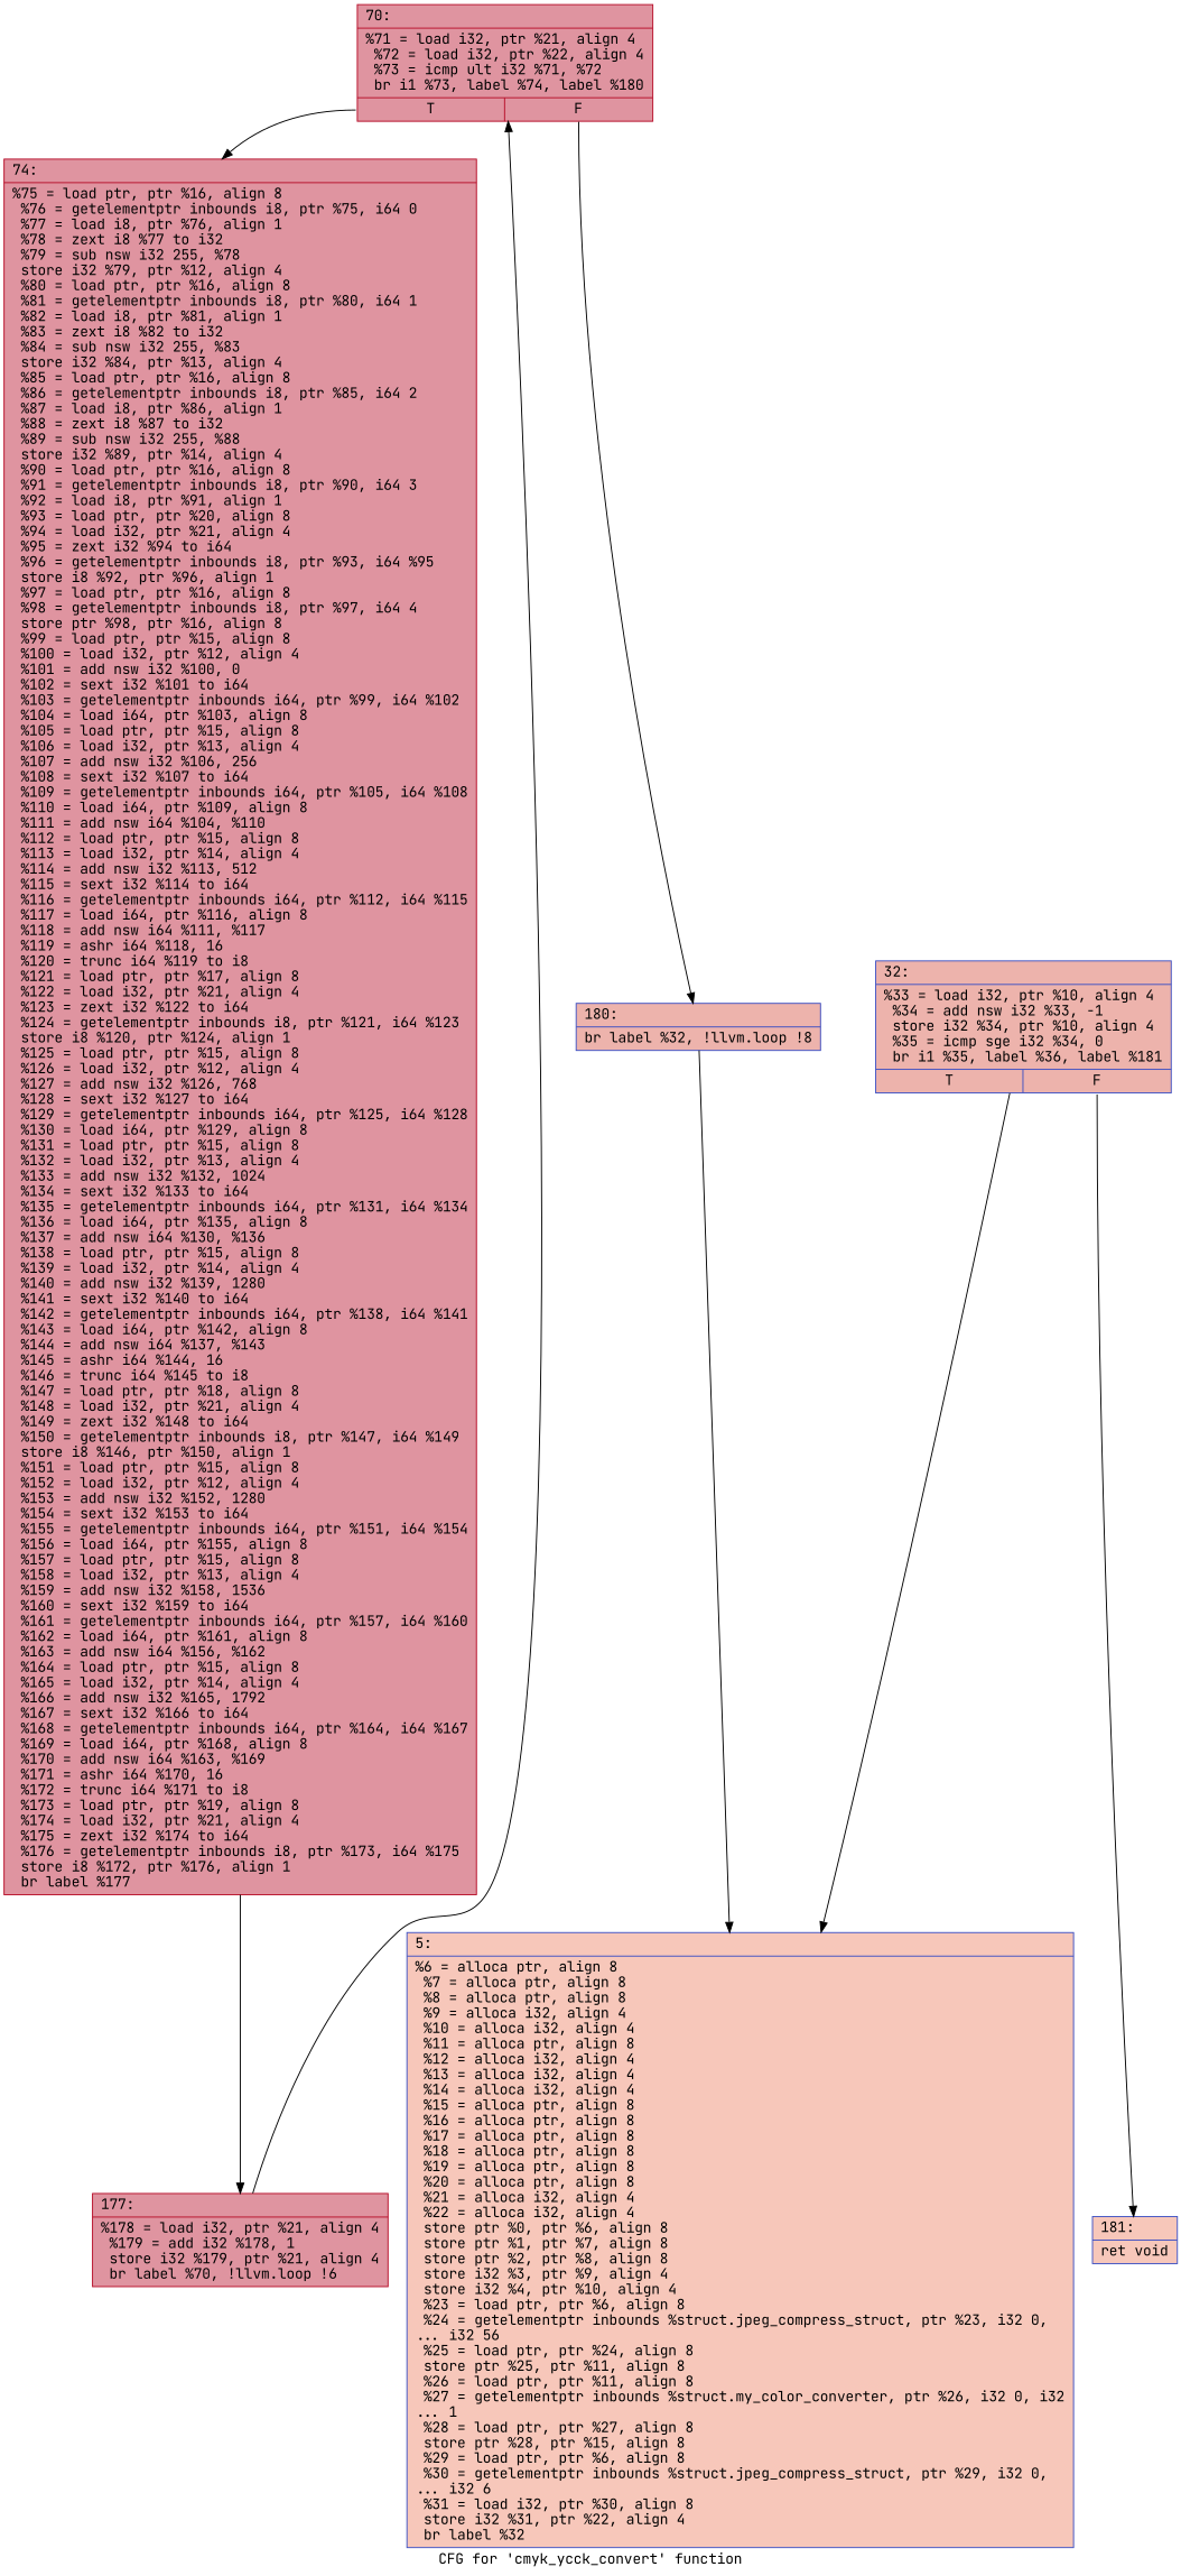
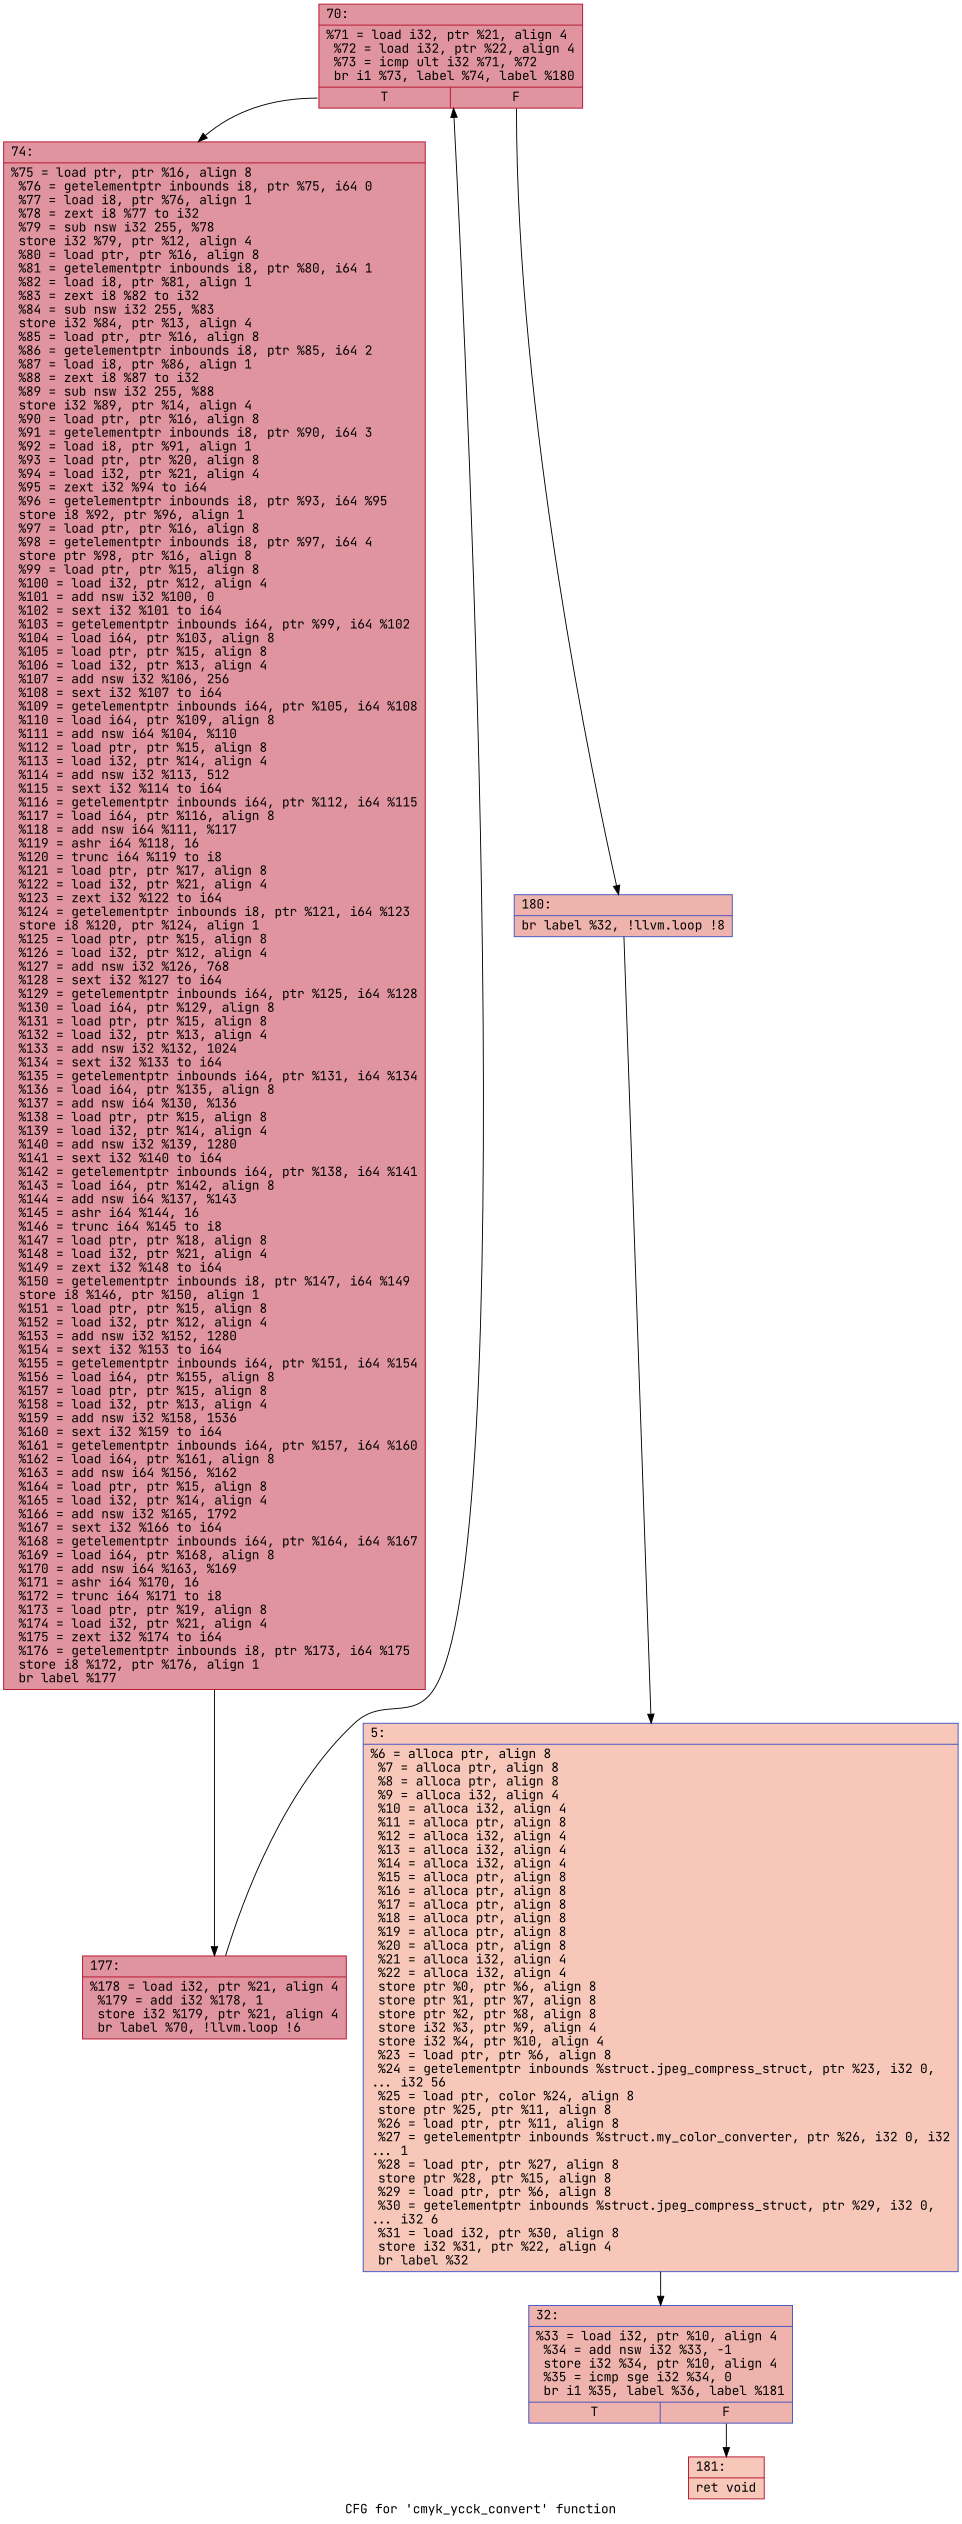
  digraph {
    fontname="JetBrains Mono"
    label="CFG for 'cmyk_ycck_convert' function"
    node [color="#3d50c3ff" fillcolor="#b70d2870" fontname="JetBrains Mono" shape=record style=filled]
    edge [fontname="JetBrains Mono"]
-   n1 [fillcolor="#ec7f6370" label="{5:\l|  %6 = alloca ptr, align 8\l  %7 = alloca ptr, align 8\l  %8 = alloca ptr, align 8\l  %9 = alloca i32, align 4\l  %10 = alloca i32, align 4\l  %11 = alloca ptr, align 8\l  %12 = alloca i32, align 4\l  %13 = alloca i32, align 4\l  %14 = alloca i32, align 4\l  %15 = alloca ptr, align 8\l  %16 = alloca ptr, align 8\l  %17 = alloca ptr, align 8\l  %18 = alloca ptr, align 8\l  %19 = alloca ptr, align 8\l  %20 = alloca ptr, align 8\l  %21 = alloca i32, align 4\l  %22 = alloca i32, align 4\l  store ptr %0, ptr %6, align 8\l  store ptr %1, ptr %7, align 8\l  store ptr %2, ptr %8, align 8\l  store i32 %3, ptr %9, align 4\l  store i32 %4, ptr %10, align 4\l  %23 = load ptr, ptr %6, align 8\l  %24 = getelementptr inbounds %struct.jpeg_compress_struct, ptr %23, i32 0,\l... i32 56\l  %25 = load ptr, ptr %24, align 8\l  store ptr %25, ptr %11, align 8\l  %26 = load ptr, ptr %11, align 8\l  %27 = getelementptr inbounds %struct.my_color_converter, ptr %26, i32 0, i32\l... 1\l  %28 = load ptr, ptr %27, align 8\l  store ptr %28, ptr %15, align 8\l  %29 = load ptr, ptr %6, align 8\l  %30 = getelementptr inbounds %struct.jpeg_compress_struct, ptr %29, i32 0,\l... i32 6\l  %31 = load i32, ptr %30, align 8\l  store i32 %31, ptr %22, align 4\l  br label %32\l}"]
+   n1 [fillcolor="#ec7f6370" label="{5:\l|  %6 = alloca ptr, align 8\l  %7 = alloca ptr, align 8\l  %8 = alloca ptr, align 8\l  %9 = alloca i32, align 4\l  %10 = alloca i32, align 4\l  %11 = alloca ptr, align 8\l  %12 = alloca i32, align 4\l  %13 = alloca i32, align 4\l  %14 = alloca i32, align 4\l  %15 = alloca ptr, align 8\l  %16 = alloca ptr, align 8\l  %17 = alloca ptr, align 8\l  %18 = alloca ptr, align 8\l  %19 = alloca ptr, align 8\l  %20 = alloca ptr, align 8\l  %21 = alloca i32, align 4\l  %22 = alloca i32, align 4\l  store ptr %0, ptr %6, align 8\l  store ptr %1, ptr %7, align 8\l  store ptr %2, ptr %8, align 8\l  store i32 %3, ptr %9, align 4\l  store i32 %4, ptr %10, align 4\l  %23 = load ptr, ptr %6, align 8\l  %24 = getelementptr inbounds %struct.jpeg_compress_struct, ptr %23, i32 0,\l... i32 56\l  %25 = load ptr, color %24, align 8\l  store ptr %25, ptr %11, align 8\l  %26 = load ptr, ptr %11, align 8\l  %27 = getelementptr inbounds %struct.my_color_converter, ptr %26, i32 0, i32\l... 1\l  %28 = load ptr, ptr %27, align 8\l  store ptr %28, ptr %15, align 8\l  %29 = load ptr, ptr %6, align 8\l  %30 = getelementptr inbounds %struct.jpeg_compress_struct, ptr %29, i32 0,\l... i32 6\l  %31 = load i32, ptr %30, align 8\l  store i32 %31, ptr %22, align 4\l  br label %32\l}"]
    n2 [fillcolor="#d6524470" label="{32:\l|  %33 = load i32, ptr %10, align 4\l  %34 = add nsw i32 %33, -1\l  store i32 %34, ptr %10, align 4\l  %35 = icmp sge i32 %34, 0\l  br i1 %35, label %36, label %181\l|{<s0>T|<s1>F}}"]
-   n3 [fillcolor="#ec7f6370" label="{181:\l|  ret void\l}"]
+   n3 [color="#b70d28ff" fillcolor="#ec7f6370" label="{181:\l|  ret void\l}"]
    n4 [color="#b70d28ff" label="{70:\l|  %71 = load i32, ptr %21, align 4\l  %72 = load i32, ptr %22, align 4\l  %73 = icmp ult i32 %71, %72\l  br i1 %73, label %74, label %180\l|{<s0>T|<s1>F}}"]
    n5 [color="#b70d28ff" label="{74:\l|  %75 = load ptr, ptr %16, align 8\l  %76 = getelementptr inbounds i8, ptr %75, i64 0\l  %77 = load i8, ptr %76, align 1\l  %78 = zext i8 %77 to i32\l  %79 = sub nsw i32 255, %78\l  store i32 %79, ptr %12, align 4\l  %80 = load ptr, ptr %16, align 8\l  %81 = getelementptr inbounds i8, ptr %80, i64 1\l  %82 = load i8, ptr %81, align 1\l  %83 = zext i8 %82 to i32\l  %84 = sub nsw i32 255, %83\l  store i32 %84, ptr %13, align 4\l  %85 = load ptr, ptr %16, align 8\l  %86 = getelementptr inbounds i8, ptr %85, i64 2\l  %87 = load i8, ptr %86, align 1\l  %88 = zext i8 %87 to i32\l  %89 = sub nsw i32 255, %88\l  store i32 %89, ptr %14, align 4\l  %90 = load ptr, ptr %16, align 8\l  %91 = getelementptr inbounds i8, ptr %90, i64 3\l  %92 = load i8, ptr %91, align 1\l  %93 = load ptr, ptr %20, align 8\l  %94 = load i32, ptr %21, align 4\l  %95 = zext i32 %94 to i64\l  %96 = getelementptr inbounds i8, ptr %93, i64 %95\l  store i8 %92, ptr %96, align 1\l  %97 = load ptr, ptr %16, align 8\l  %98 = getelementptr inbounds i8, ptr %97, i64 4\l  store ptr %98, ptr %16, align 8\l  %99 = load ptr, ptr %15, align 8\l  %100 = load i32, ptr %12, align 4\l  %101 = add nsw i32 %100, 0\l  %102 = sext i32 %101 to i64\l  %103 = getelementptr inbounds i64, ptr %99, i64 %102\l  %104 = load i64, ptr %103, align 8\l  %105 = load ptr, ptr %15, align 8\l  %106 = load i32, ptr %13, align 4\l  %107 = add nsw i32 %106, 256\l  %108 = sext i32 %107 to i64\l  %109 = getelementptr inbounds i64, ptr %105, i64 %108\l  %110 = load i64, ptr %109, align 8\l  %111 = add nsw i64 %104, %110\l  %112 = load ptr, ptr %15, align 8\l  %113 = load i32, ptr %14, align 4\l  %114 = add nsw i32 %113, 512\l  %115 = sext i32 %114 to i64\l  %116 = getelementptr inbounds i64, ptr %112, i64 %115\l  %117 = load i64, ptr %116, align 8\l  %118 = add nsw i64 %111, %117\l  %119 = ashr i64 %118, 16\l  %120 = trunc i64 %119 to i8\l  %121 = load ptr, ptr %17, align 8\l  %122 = load i32, ptr %21, align 4\l  %123 = zext i32 %122 to i64\l  %124 = getelementptr inbounds i8, ptr %121, i64 %123\l  store i8 %120, ptr %124, align 1\l  %125 = load ptr, ptr %15, align 8\l  %126 = load i32, ptr %12, align 4\l  %127 = add nsw i32 %126, 768\l  %128 = sext i32 %127 to i64\l  %129 = getelementptr inbounds i64, ptr %125, i64 %128\l  %130 = load i64, ptr %129, align 8\l  %131 = load ptr, ptr %15, align 8\l  %132 = load i32, ptr %13, align 4\l  %133 = add nsw i32 %132, 1024\l  %134 = sext i32 %133 to i64\l  %135 = getelementptr inbounds i64, ptr %131, i64 %134\l  %136 = load i64, ptr %135, align 8\l  %137 = add nsw i64 %130, %136\l  %138 = load ptr, ptr %15, align 8\l  %139 = load i32, ptr %14, align 4\l  %140 = add nsw i32 %139, 1280\l  %141 = sext i32 %140 to i64\l  %142 = getelementptr inbounds i64, ptr %138, i64 %141\l  %143 = load i64, ptr %142, align 8\l  %144 = add nsw i64 %137, %143\l  %145 = ashr i64 %144, 16\l  %146 = trunc i64 %145 to i8\l  %147 = load ptr, ptr %18, align 8\l  %148 = load i32, ptr %21, align 4\l  %149 = zext i32 %148 to i64\l  %150 = getelementptr inbounds i8, ptr %147, i64 %149\l  store i8 %146, ptr %150, align 1\l  %151 = load ptr, ptr %15, align 8\l  %152 = load i32, ptr %12, align 4\l  %153 = add nsw i32 %152, 1280\l  %154 = sext i32 %153 to i64\l  %155 = getelementptr inbounds i64, ptr %151, i64 %154\l  %156 = load i64, ptr %155, align 8\l  %157 = load ptr, ptr %15, align 8\l  %158 = load i32, ptr %13, align 4\l  %159 = add nsw i32 %158, 1536\l  %160 = sext i32 %159 to i64\l  %161 = getelementptr inbounds i64, ptr %157, i64 %160\l  %162 = load i64, ptr %161, align 8\l  %163 = add nsw i64 %156, %162\l  %164 = load ptr, ptr %15, align 8\l  %165 = load i32, ptr %14, align 4\l  %166 = add nsw i32 %165, 1792\l  %167 = sext i32 %166 to i64\l  %168 = getelementptr inbounds i64, ptr %164, i64 %167\l  %169 = load i64, ptr %168, align 8\l  %170 = add nsw i64 %163, %169\l  %171 = ashr i64 %170, 16\l  %172 = trunc i64 %171 to i8\l  %173 = load ptr, ptr %19, align 8\l  %174 = load i32, ptr %21, align 4\l  %175 = zext i32 %174 to i64\l  %176 = getelementptr inbounds i8, ptr %173, i64 %175\l  store i8 %172, ptr %176, align 1\l  br label %177\l}"]
    n6 [fillcolor="#d6524470" label="{180:\l|  br label %32, !llvm.loop !8\l}"]
    n7 [color="#b70d28ff" label="{177:\l|  %178 = load i32, ptr %21, align 4\l  %179 = add i32 %178, 1\l  store i32 %179, ptr %21, align 4\l  br label %70, !llvm.loop !6\l}"]
-   n2 -> n1
+   n1 -> n2
    n2 -> n3 [tailport=s1]
    n4 -> n5 [tailport=s0]
    n4 -> n6 [tailport=s1]
    n5 -> n7
    n6 -> n1
    n7 -> n4
  }
